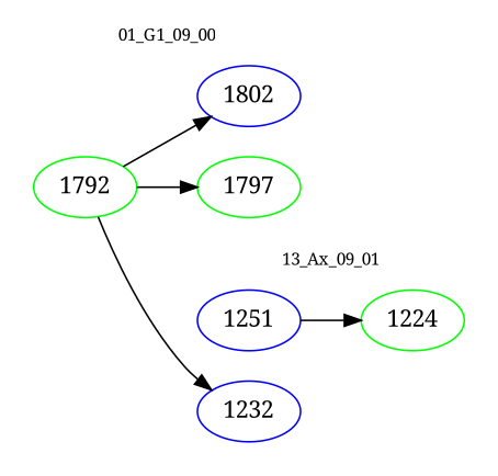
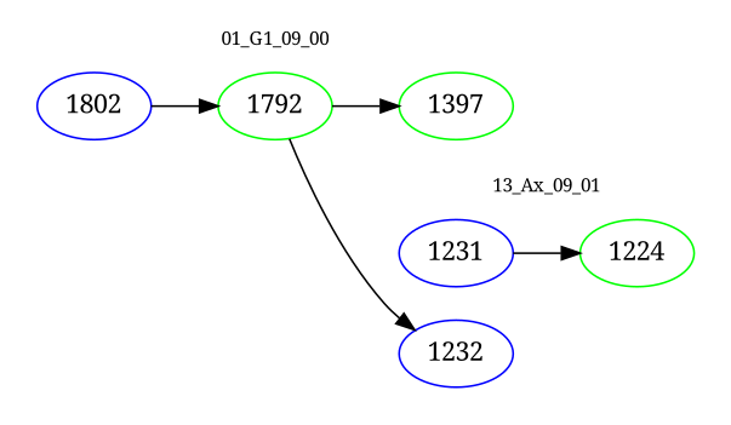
  digraph {
    fontname="Noto Serif"
    rankdir=LR
    node [color=blue fontname="Noto Serif"]
    edge [color=black fontname="Noto Serif"]
-   n1 [label=1251]
+   n1 [label=1231]
    n2 [color=green label=1224]
    n3 [label=1232]
    n4 [color=green label=1792]
-   n5 [color=green label=1797]
+   n5 [color=green label=1397]
    n6 [label=1802]
    subgraph cluster_1 {
      color=white
      fontsize=10
      label="13_Ax_09_01"
      n1
      n2
      n3
    }
    subgraph cluster_2 {
      color=white
      fontsize=10
      label="01_G1_09_00"
      n4
      n5
      n6
    }
    n1 -> n2
    n4 -> n3
    n4 -> n5
-   n4 -> n6
+   n6 -> n4
  }
